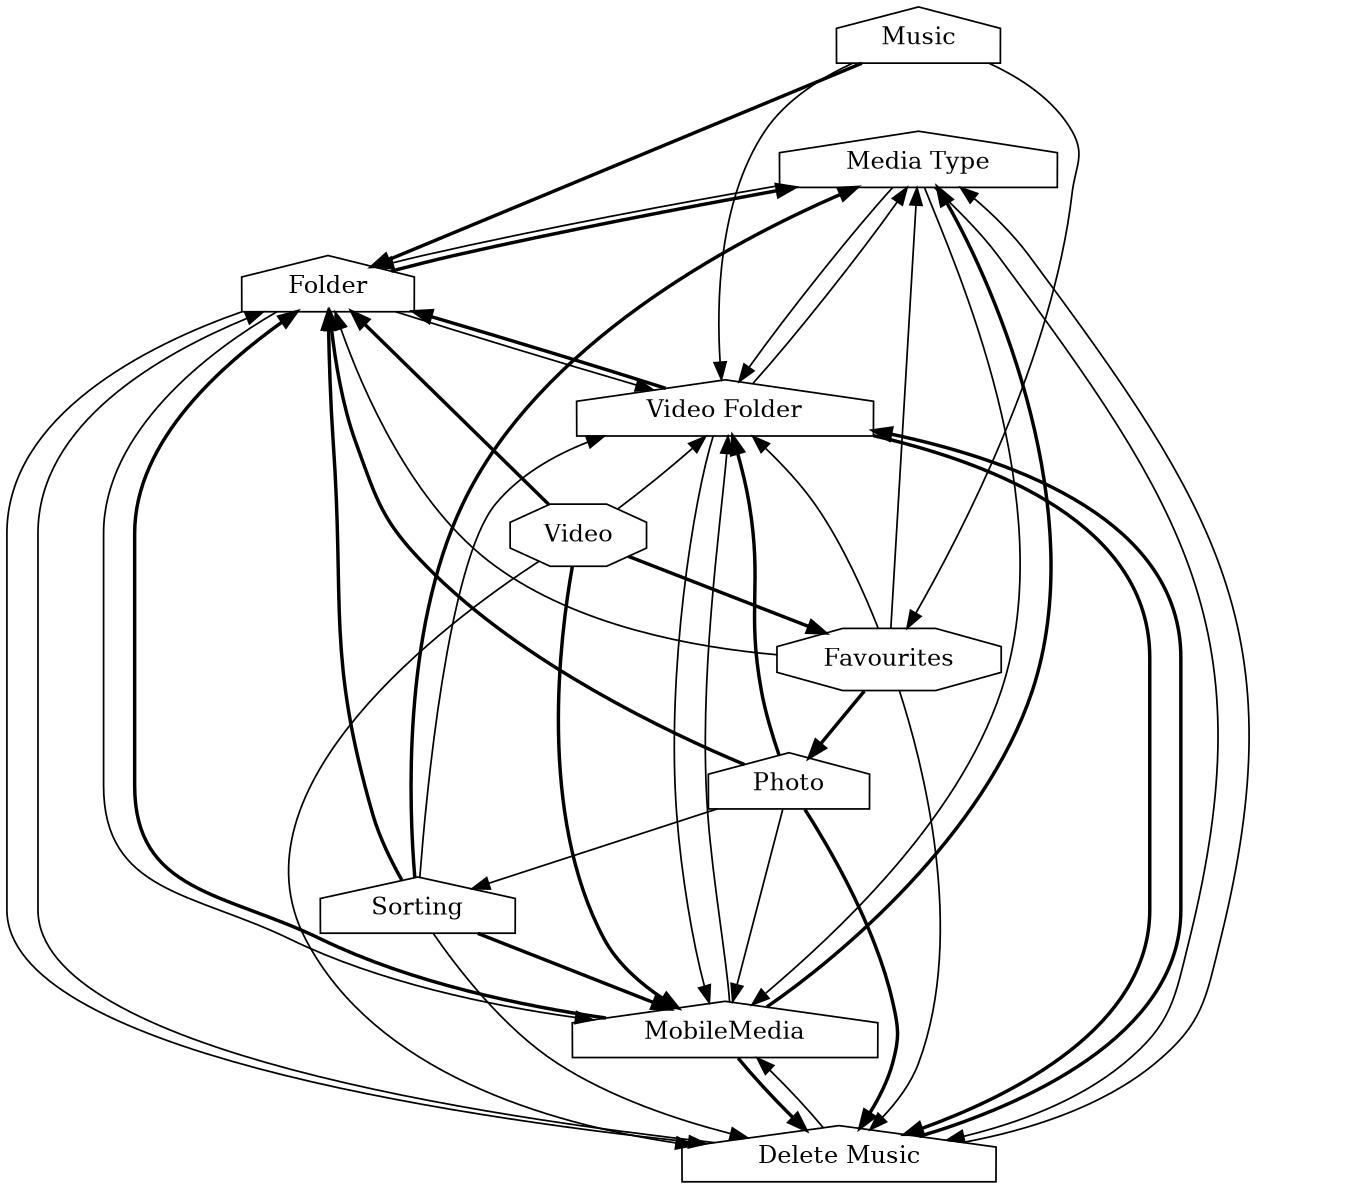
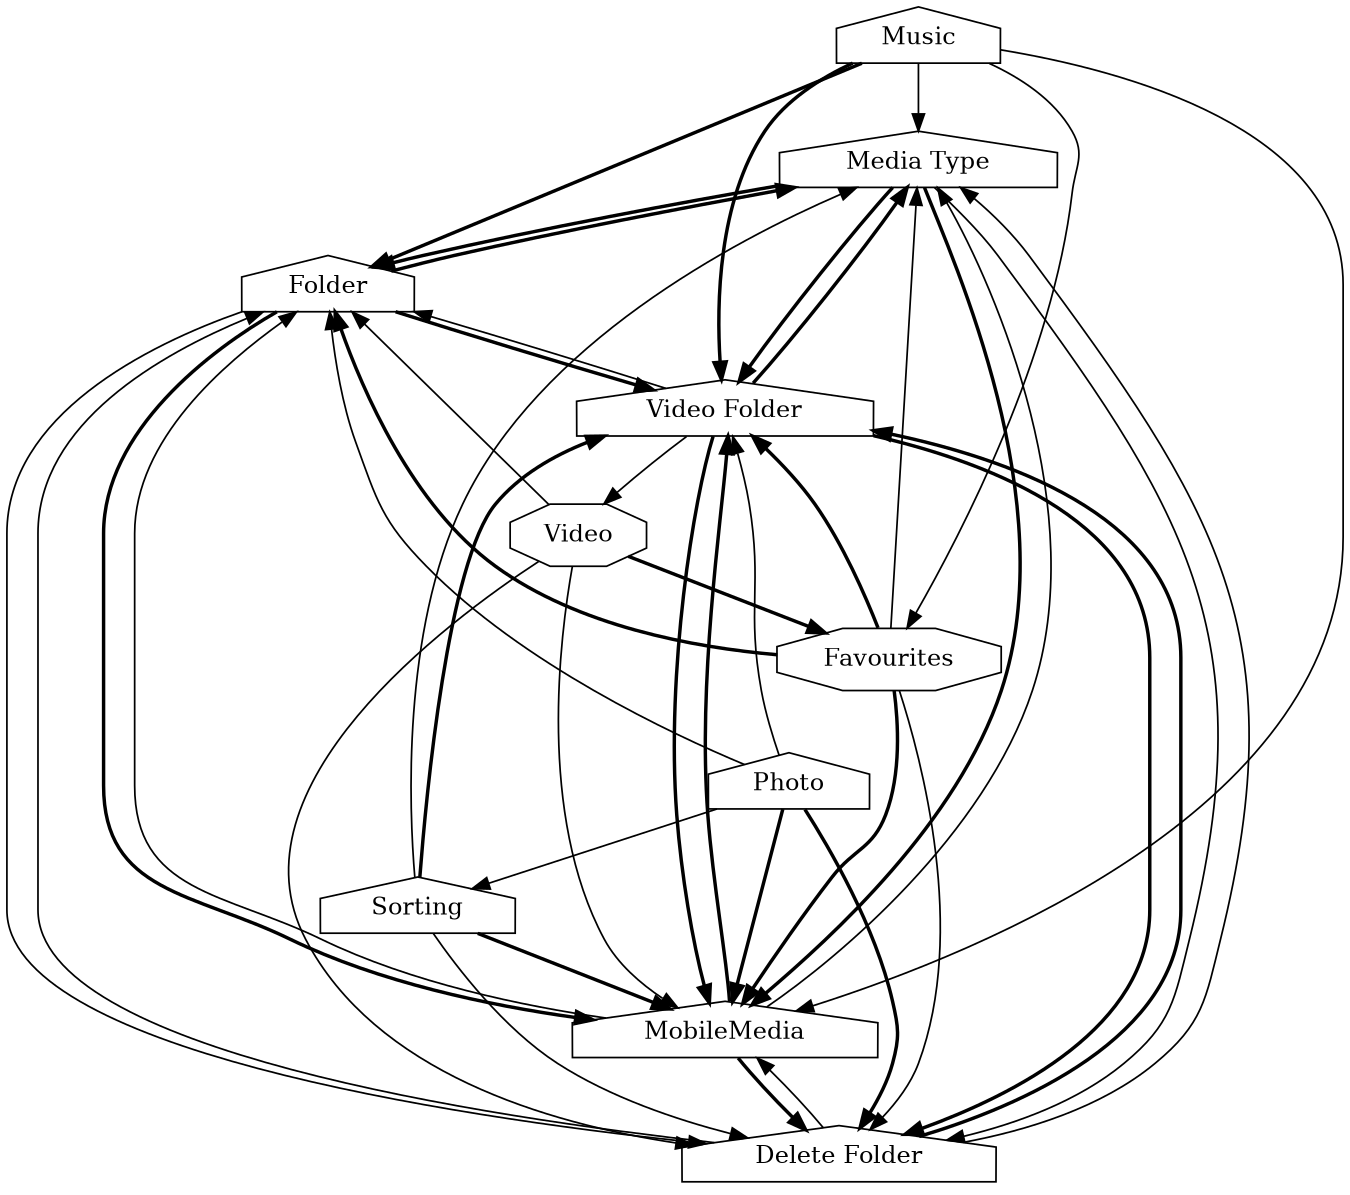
  digraph {
    rankdir=TB
    node [shape=house]
    edge [arrowhead=normal style=bold]
    n1 [label="Media Type"]
    n2 [label=Folder]
-   n3 [label="Delete Music"]
+   n3 [label="Delete Folder"]
    n4 [label=MobileMedia]
    n5 [label="Video Folder"]
    n6 [label=Sorting]
    n7 [label=Favourites shape=octagon]
    n8 [label=Music]
    n9 [label=Photo]
    n10 [label=Video shape=octagon]
-   n1 -> n2 [style=solid]
+   n1 -> n2
    n1 -> n3 [style=solid]
-   n1 -> n4 [style=solid]
-   n1 -> n5 [style=solid]
+   n1 -> n4
+   n1 -> n5
    n2 -> n1
    n2 -> n3 [style=solid]
-   n2 -> n4 [style=solid]
-   n2 -> n5 [style=solid]
+   n2 -> n4
+   n2 -> n5
    n3 -> n1 [style=solid]
    n3 -> n2 [style=solid]
    n3 -> n4 [style=solid]
    n3 -> n5
-   n4 -> n1
-   n4 -> n2
+   n4 -> n1 [style=solid]
+   n4 -> n2 [style=solid]
    n4 -> n3
-   n4 -> n5 [style=solid]
-   n5 -> n1 [style=solid]
-   n5 -> n2
+   n4 -> n5
+   n5 -> n1
+   n5 -> n2 [style=solid]
    n5 -> n3
-   n5 -> n4 [style=solid]
-   n6 -> n1
-   n6 -> n2
+   n5 -> n4
+   n6 -> n1 [style=solid]
    n6 -> n3 [style=solid]
    n6 -> n4
-   n6 -> n5 [style=solid]
+   n6 -> n5
    n7 -> n1 [style=solid]
-   n7 -> n2 [style=solid]
+   n7 -> n2
    n7 -> n3 [style=solid]
-   n7 -> n9
-   n7 -> n5 [style=solid]
+   n7 -> n4
+   n7 -> n5
+   n8 -> n1 [style=solid]
    n8 -> n2
-   n8 -> n5 [style=solid]
+   n8 -> n4 [style=solid]
+   n8 -> n5
    n8 -> n7 [style=solid]
-   n9 -> n2
+   n9 -> n2 [style=solid]
    n9 -> n3
-   n9 -> n4 [style=solid]
-   n9 -> n5
+   n9 -> n4
+   n9 -> n5 [style=solid]
    n9 -> n6 [style=solid]
-   n10 -> n2
+   n10 -> n2 [style=solid]
    n10 -> n3 [style=solid]
-   n10 -> n4
-   n10 -> n5 [style=solid]
+   n10 -> n4 [style=solid]
+   n5 -> n10 [style=solid]
    n10 -> n7
  }
